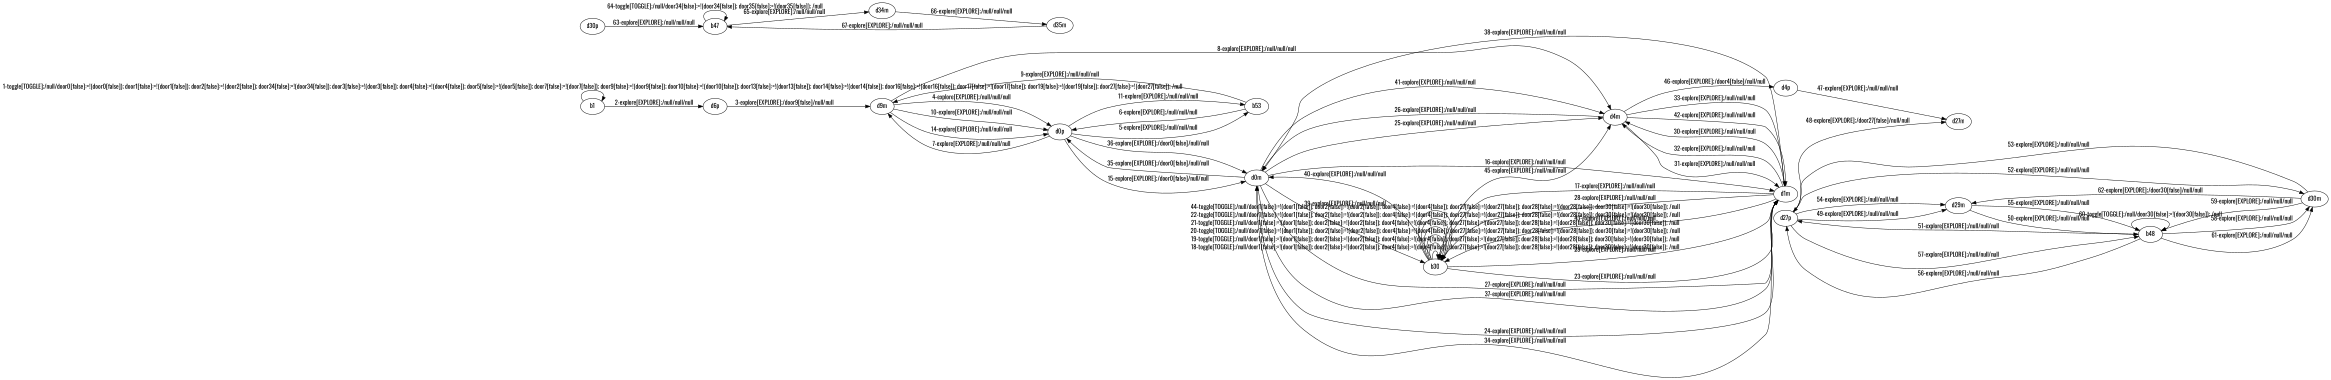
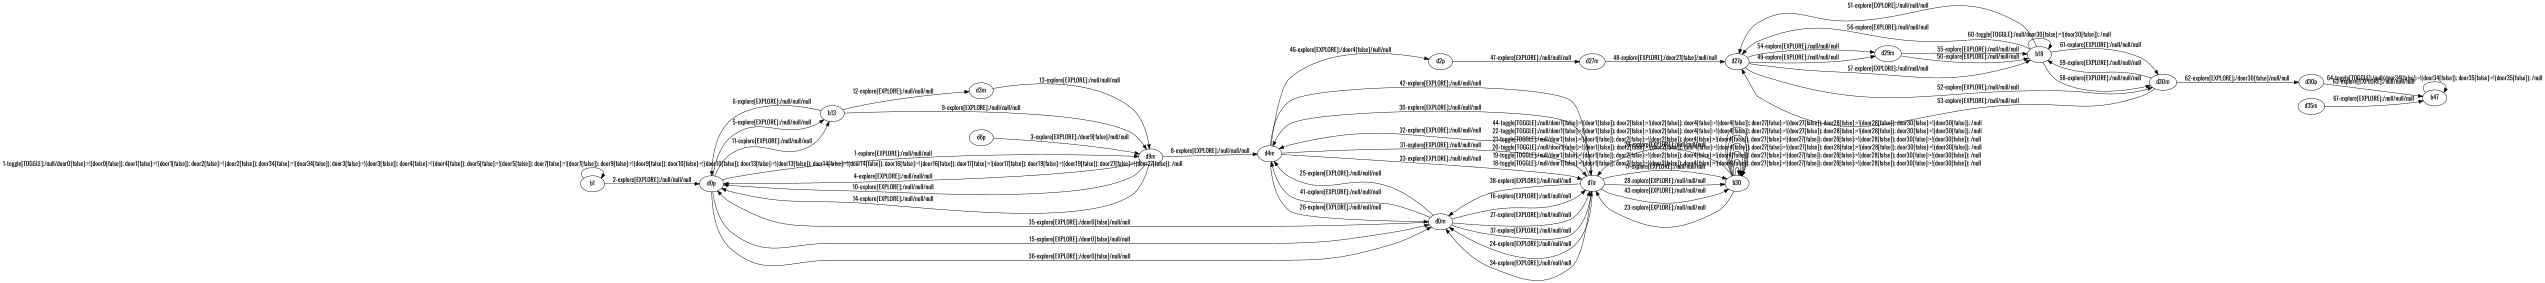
  digraph {
    fontname=Oswald
    rankdir=LR
    node [fontname=Oswald]
    edge [fontname=Oswald]
    b1
    n2 [label=d6p]
    d9m
    d0p
    d4m
-   b13 [label=b53]
+   b13
    d0m
-   d1m
+   d3m
+   d1m [label=d7m]
    b30
-   d4p
+   d4p [label=d2p]
    d27m
    d27p
    d29m
-   b18 [label=b48]
+   b18
    d30m
    d30p
    b47
-   d34m
    d35m
    b1 -> b1 [label="1-toggle[TOGGLE];/null/door0[false]:=!(door0[false]); door1[false]:=!(door1[false]); door2[false]:=!(door2[false]); door34[false]:=!(door34[false]); door3[false]:=!(door3[false]); door4[false]:=!(door4[false]); door5[false]:=!(door5[false]); door7[false]:=!(door7[false]); door9[false]:=!(door9[false]); door10[false]:=!(door10[false]); door13[false]:=!(door13[false]); door14[false]:=!(door14[false]); door16[false]:=!(door16[false]); door17[false]:=!(door17[false]); door19[false]:=!(door19[false]); door27[false]:=!(door27[false]); /null"]
-   b1 -> n2 [label="2-explore[EXPLORE];/null/null/null"]
+   b1 -> d0p [label="2-explore[EXPLORE];/null/null/null"]
    n2 -> d9m [label="3-explore[EXPLORE];/door9[false]/null/null"]
    d9m -> d0p [label="4-explore[EXPLORE];/null/null/null"]
    d9m -> d0p [label="10-explore[EXPLORE];/null/null/null"]
    d9m -> d0p [label="14-explore[EXPLORE];/null/null/null"]
    d9m -> d4m [label="8-explore[EXPLORE];/null/null/null"]
    d0p -> d9m [label="7-explore[EXPLORE];/null/null/null"]
    d0p -> b13 [label="5-explore[EXPLORE];/null/null/null"]
    d0p -> b13 [label="11-explore[EXPLORE];/null/null/null"]
    d0p -> d0m [label="15-explore[EXPLORE];/door0[false]/null/null"]
    d0p -> d0m [label="36-explore[EXPLORE];/door0[false]/null/null"]
    d4m -> d0m [label="26-explore[EXPLORE];/null/null/null"]
    d4m -> d1m [label="31-explore[EXPLORE];/null/null/null"]
    d4m -> d1m [label="33-explore[EXPLORE];/null/null/null"]
    d4m -> d1m [label="42-explore[EXPLORE];/null/null/null"]
    d4m -> d4p [label="46-explore[EXPLORE];/door4[false]/null/null"]
    b13 -> d9m [label="9-explore[EXPLORE];/null/null/null"]
    b13 -> d0p [label="6-explore[EXPLORE];/null/null/null"]
+   b13 -> d3m [label="12-explore[EXPLORE];/null/null/null"]
    d0m -> d0p [label="35-explore[EXPLORE];/door0[false]/null/null"]
    d0m -> d4m [label="25-explore[EXPLORE];/null/null/null"]
    d0m -> d4m [label="41-explore[EXPLORE];/null/null/null"]
    d0m -> d1m [label="16-explore[EXPLORE];/null/null/null"]
    d0m -> d1m [label="27-explore[EXPLORE];/null/null/null"]
    d0m -> d1m [label="37-explore[EXPLORE];/null/null/null"]
-   d0m -> b30 [label="39-explore[EXPLORE];/null/null/null"]
+   d3m -> d9m [label="13-explore[EXPLORE];/null/null/null"]
    d1m -> d4m [label="30-explore[EXPLORE];/null/null/null"]
    d1m -> d4m [label="32-explore[EXPLORE];/null/null/null"]
    d1m -> d0m [label="24-explore[EXPLORE];/null/null/null"]
    d1m -> d0m [label="34-explore[EXPLORE];/null/null/null"]
    d1m -> d0m [label="38-explore[EXPLORE];/null/null/null"]
    d1m -> b30 [label="17-explore[EXPLORE];/null/null/null"]
    d1m -> b30 [label="28-explore[EXPLORE];/null/null/null"]
    d1m -> b30 [label="43-explore[EXPLORE];/null/null/null"]
-   b30 -> d4m [label="45-explore[EXPLORE];/null/null/null"]
-   b30 -> d0m [label="40-explore[EXPLORE];/null/null/null"]
    b30 -> d1m [label="23-explore[EXPLORE];/null/null/null"]
    b30 -> d1m [label="29-explore[EXPLORE];/null/null/null"]
    b30 -> b30 [label="18-toggle[TOGGLE];/null/door1[false]:=!(door1[false]); door2[false]:=!(door2[false]); door4[false]:=!(door4[false]); door27[false]:=!(door27[false]); door28[false]:=!(door28[false]); door30[false]:=!(door30[false]); /null"]
    b30 -> b30 [label="19-toggle[TOGGLE];/null/door1[false]:=!(door1[false]); door2[false]:=!(door2[false]); door4[false]:=!(door4[false]); door27[false]:=!(door27[false]); door28[false]:=!(door28[false]); door30[false]:=!(door30[false]); /null"]
    b30 -> b30 [label="20-toggle[TOGGLE];/null/door1[false]:=!(door1[false]); door2[false]:=!(door2[false]); door4[false]:=!(door4[false]); door27[false]:=!(door27[false]); door28[false]:=!(door28[false]); door30[false]:=!(door30[false]); /null"]
    b30 -> b30 [label="21-toggle[TOGGLE];/null/door1[false]:=!(door1[false]); door2[false]:=!(door2[false]); door4[false]:=!(door4[false]); door27[false]:=!(door27[false]); door28[false]:=!(door28[false]); door30[false]:=!(door30[false]); /null"]
    b30 -> b30 [label="22-toggle[TOGGLE];/null/door1[false]:=!(door1[false]); door2[false]:=!(door2[false]); door4[false]:=!(door4[false]); door27[false]:=!(door27[false]); door28[false]:=!(door28[false]); door30[false]:=!(door30[false]); /null"]
    b30 -> b30 [label="44-toggle[TOGGLE];/null/door1[false]:=!(door1[false]); door2[false]:=!(door2[false]); door4[false]:=!(door4[false]); door27[false]:=!(door27[false]); door28[false]:=!(door28[false]); door30[false]:=!(door30[false]); /null"]
    d4p -> d27m [label="47-explore[EXPLORE];/null/null/null"]
-   d27p -> d27m [label="48-explore[EXPLORE];/door27[false]/null/null"]
+   d27m -> d27p [label="48-explore[EXPLORE];/door27[false]/null/null"]
    d27p -> d29m [label="49-explore[EXPLORE];/null/null/null"]
    d27p -> d29m [label="54-explore[EXPLORE];/null/null/null"]
    d27p -> b18 [label="57-explore[EXPLORE];/null/null/null"]
    d27p -> d30m [label="52-explore[EXPLORE];/null/null/null"]
    d29m -> b18 [label="50-explore[EXPLORE];/null/null/null"]
    d29m -> b18 [label="55-explore[EXPLORE];/null/null/null"]
    b18 -> d27p [label="51-explore[EXPLORE];/null/null/null"]
    b18 -> d27p [label="56-explore[EXPLORE];/null/null/null"]
    b18 -> b18 [label="60-toggle[TOGGLE];/null/door30[false]:=!(door30[false]); /null"]
    b18 -> d30m [label="58-explore[EXPLORE];/null/null/null"]
    b18 -> d30m [label="61-explore[EXPLORE];/null/null/null"]
    d30m -> d27p [label="53-explore[EXPLORE];/null/null/null"]
    d30m -> b18 [label="59-explore[EXPLORE];/null/null/null"]
-   d30m -> d29m [label="62-explore[EXPLORE];/door30[false]/null/null"]
+   d30m -> d30p [label="62-explore[EXPLORE];/door30[false]/null/null"]
    d30p -> b47 [label="63-explore[EXPLORE];/null/null/null"]
    b47 -> b47 [label="64-toggle[TOGGLE];/null/door34[false]:=!(door34[false]); door35[false]:=!(door35[false]); /null"]
-   b47 -> d34m [label="65-explore[EXPLORE];/null/null/null"]
-   d34m -> d35m [label="66-explore[EXPLORE];/null/null/null"]
    d35m -> b47 [label="67-explore[EXPLORE];/null/null/null"]
  }
